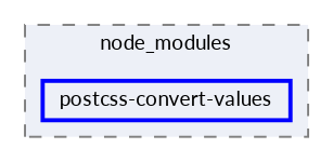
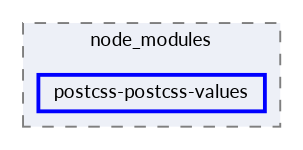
  digraph {
    compound=true
    fontname=Lato
-   n1 [color=blue fillcolor="#edf0f7" fontname=Lato fontsize=10 height=0.2 label="postcss-convert-values" shape=box style="filled,bold" width=0.4]
+   n1 [color=blue fillcolor="#edf0f7" fontname=Lato fontsize=10 height=0.2 label="postcss-postcss-values" shape=box style="filled,bold" width=0.4]
    subgraph cluster_1 {
      bgcolor="#edf0f7"
      fontsize=10
      label=node_modules
      pencolor=grey50
      style="filled,dashed"
      n1
    }
  }
